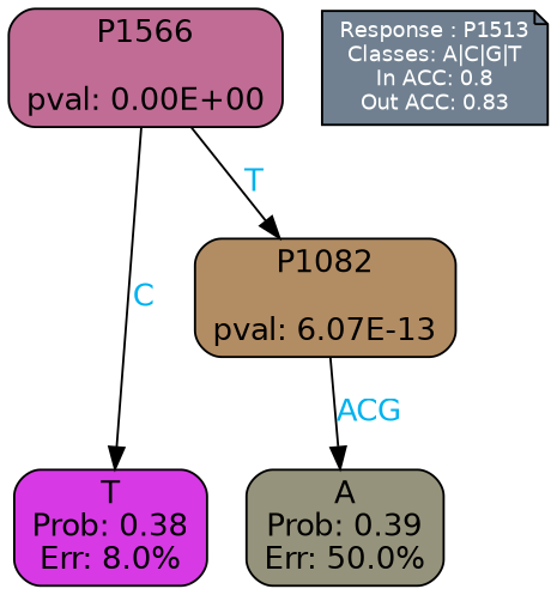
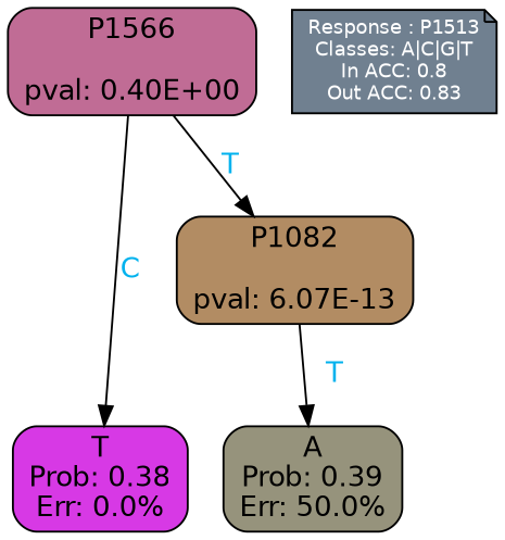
  digraph {
    ranksep=equally
    splines=polylines
    node [color=black fontname=helvetica shape=box style="filled, rounded"]
    edge [fontcolor=deepskyblue2 fontname=helvetica]
    n1 [fillcolor="#96937c" label="A\nProb: 0.39\nErr: 50.0%"]
-   n2 [fillcolor="#d739e5" label="T\nProb: 0.38\nErr: 8.0%"]
+   n2 [fillcolor="#d739e5" label="T\nProb: 0.38\nErr: 0.0%"]
    n3 [align=left fillcolor=slategray fontcolor=white fontsize=10 label="Response : P1513\nClasses: A|C|G|T\nIn ACC: 0.8\nOut ACC: 0.83\n" shape=note style=filled]
-   n4 [fillcolor="#c06c95" label="P1566\n\npval: 0.00E+00"]
+   n4 [fillcolor="#c06c95" label="P1566\n\npval: 0.40E+00"]
    n5 [fillcolor="#b28c63" label="P1082\n\npval: 6.07E-13"]
    subgraph sub_1 {
      rank=same
      n1
      n2
    }
    subgraph sub_2 {
      rank=same
      n3
      n4
    }
    n4 -> n2 [label=C]
    n4 -> n5 [label=T]
-   n5 -> n1 [label=ACG]
+   n5 -> n1 [label=T]
  }
